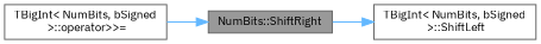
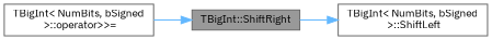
  digraph {
    fontname="IBM Plex Sans"
    rankdir=RL
    node [color=grey40 fillcolor=white fontname="IBM Plex Sans" fontsize=10 shape=box style=filled]
    edge [color=steelblue1 dir=back fontname="IBM Plex Sans" fontsize=10 labelfontname=Helvetica labelfontsize=10 style=solid]
-   n1 [color=gray40 fillcolor=grey60 fontcolor=black height=0.2 label="NumBits::ShiftRight" width=0.4]
+   n1 [color=gray40 fillcolor=grey60 fontcolor=black height=0.2 label="TBigInt::ShiftRight" width=0.4]
    n2 [height=0.2 label="TBigInt\< NumBits, bSigned\l \>::operator\>\>=" width=0.4]
    n3 [height=0.2 label="TBigInt\< NumBits, bSigned\l \>::ShiftLeft" width=0.4]
    n1 -> n2
    n3 -> n1
  }
